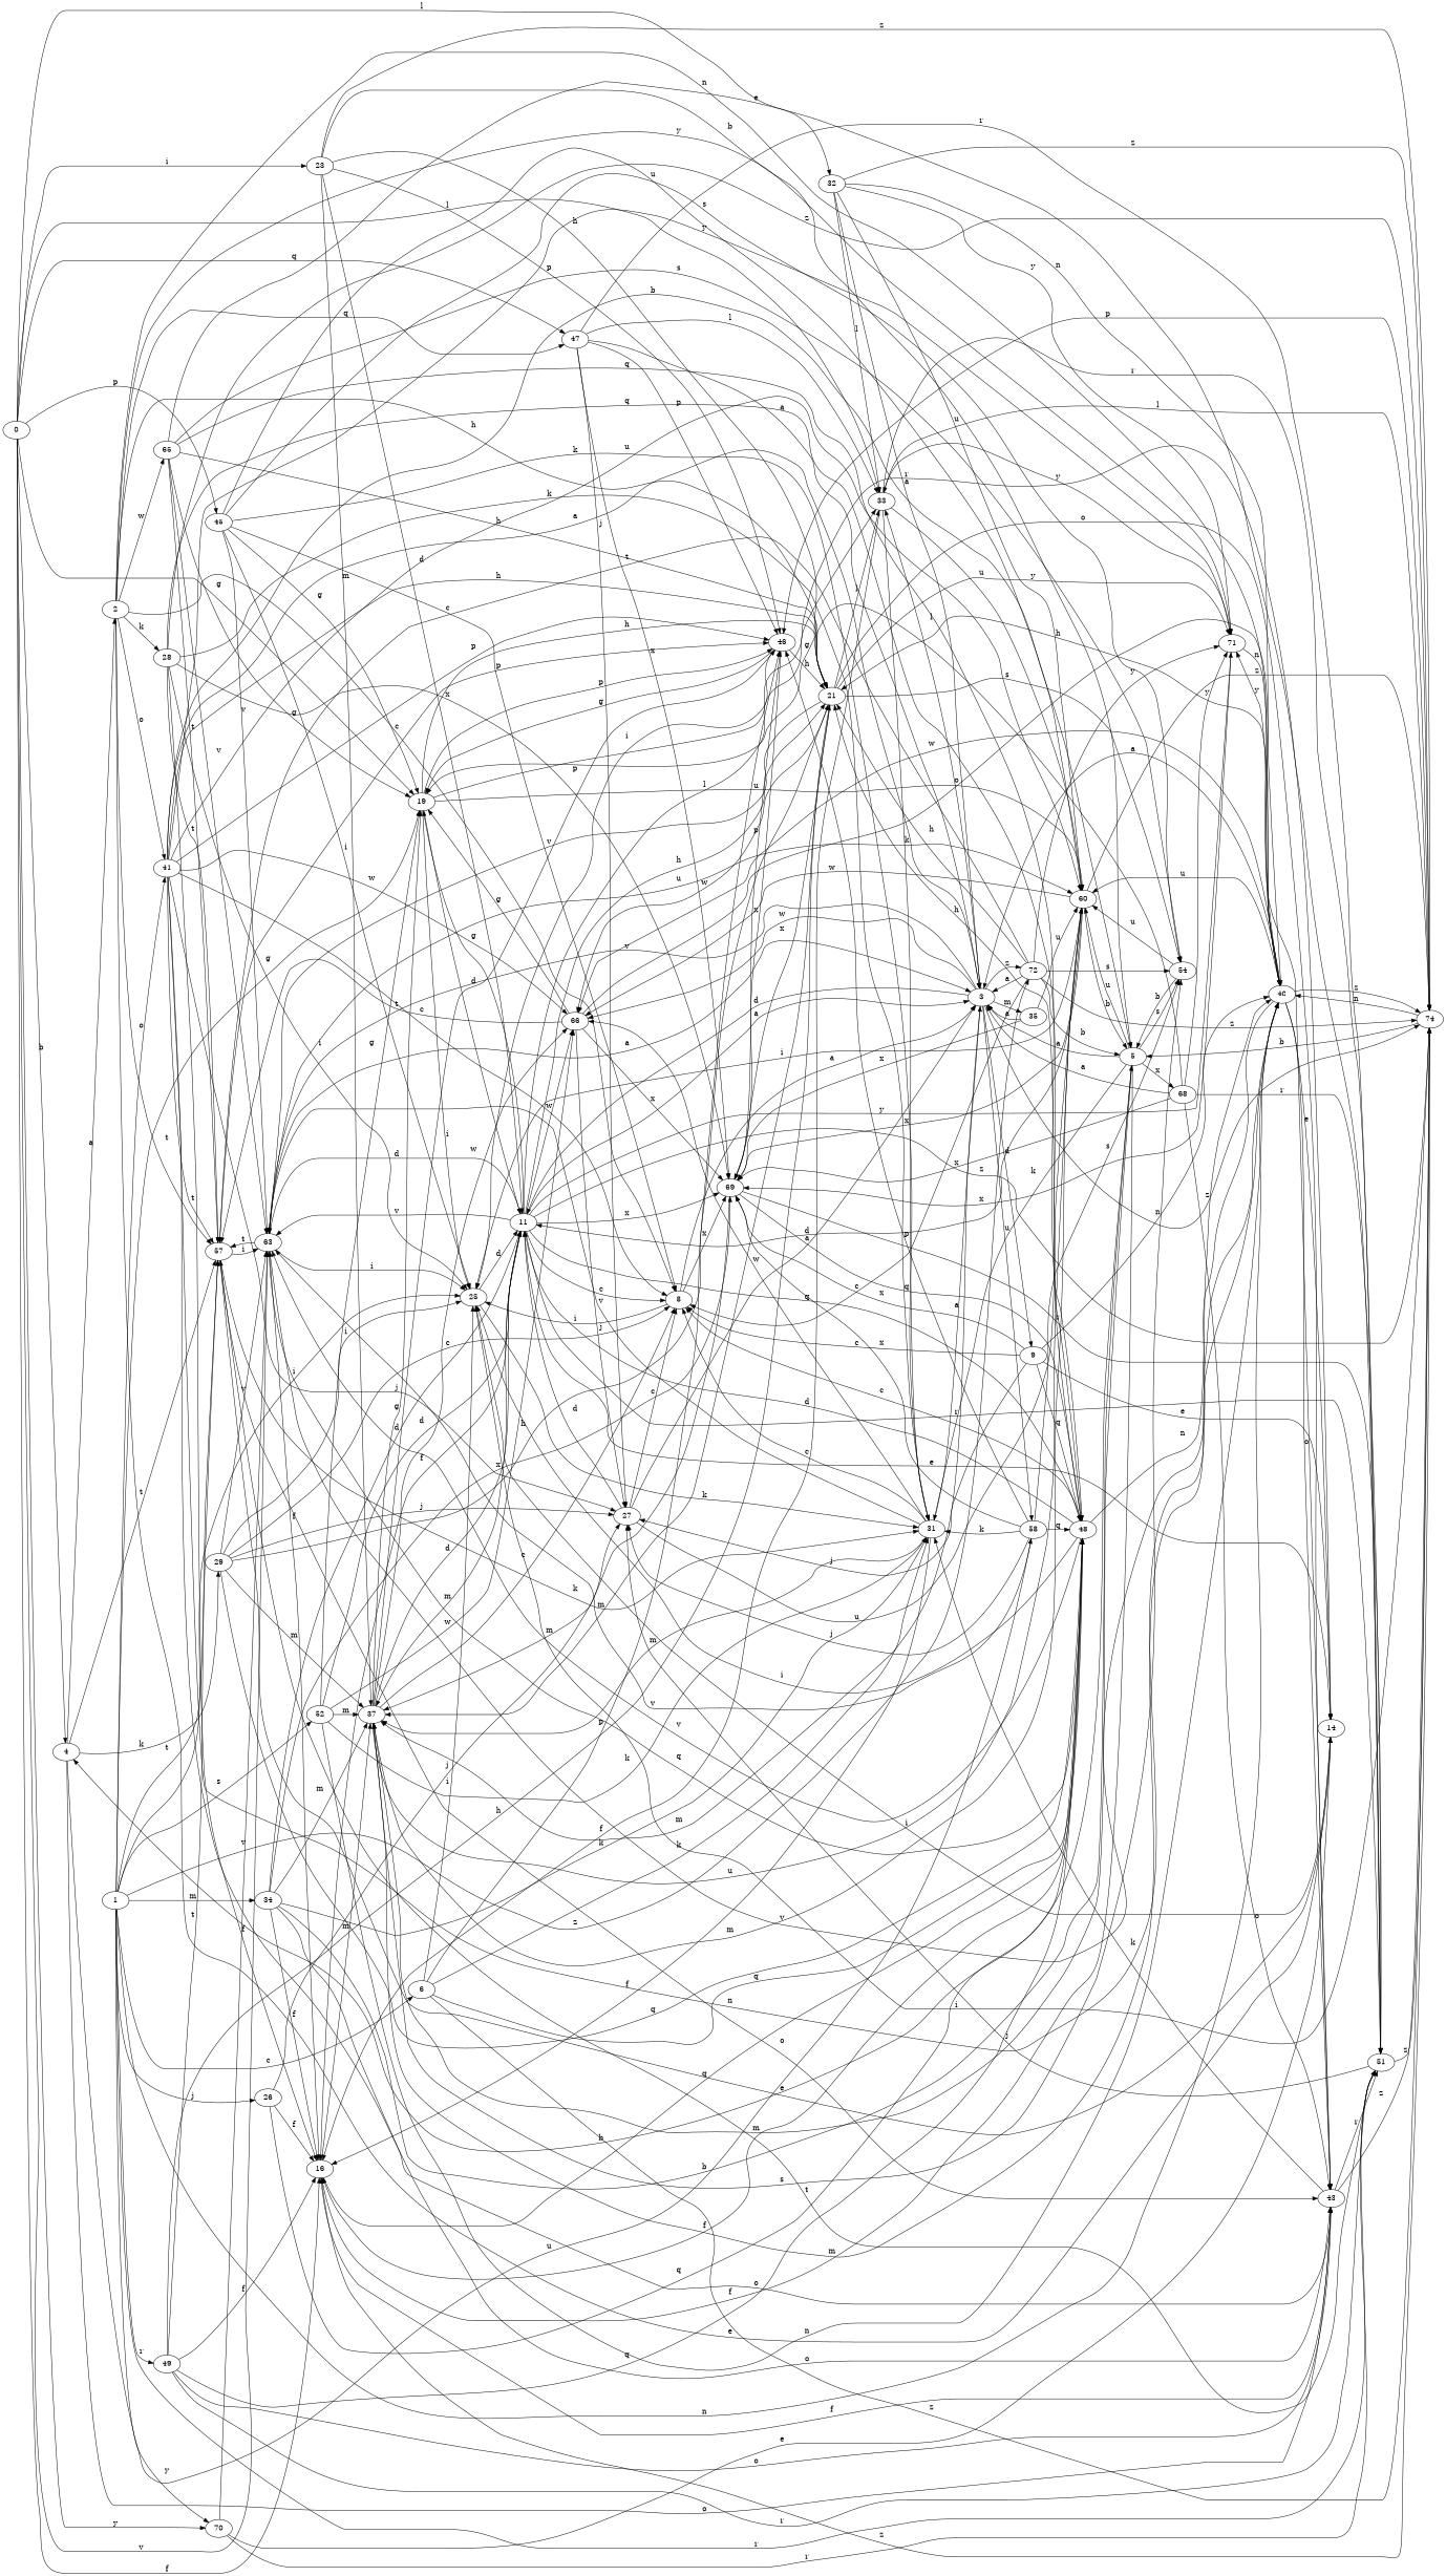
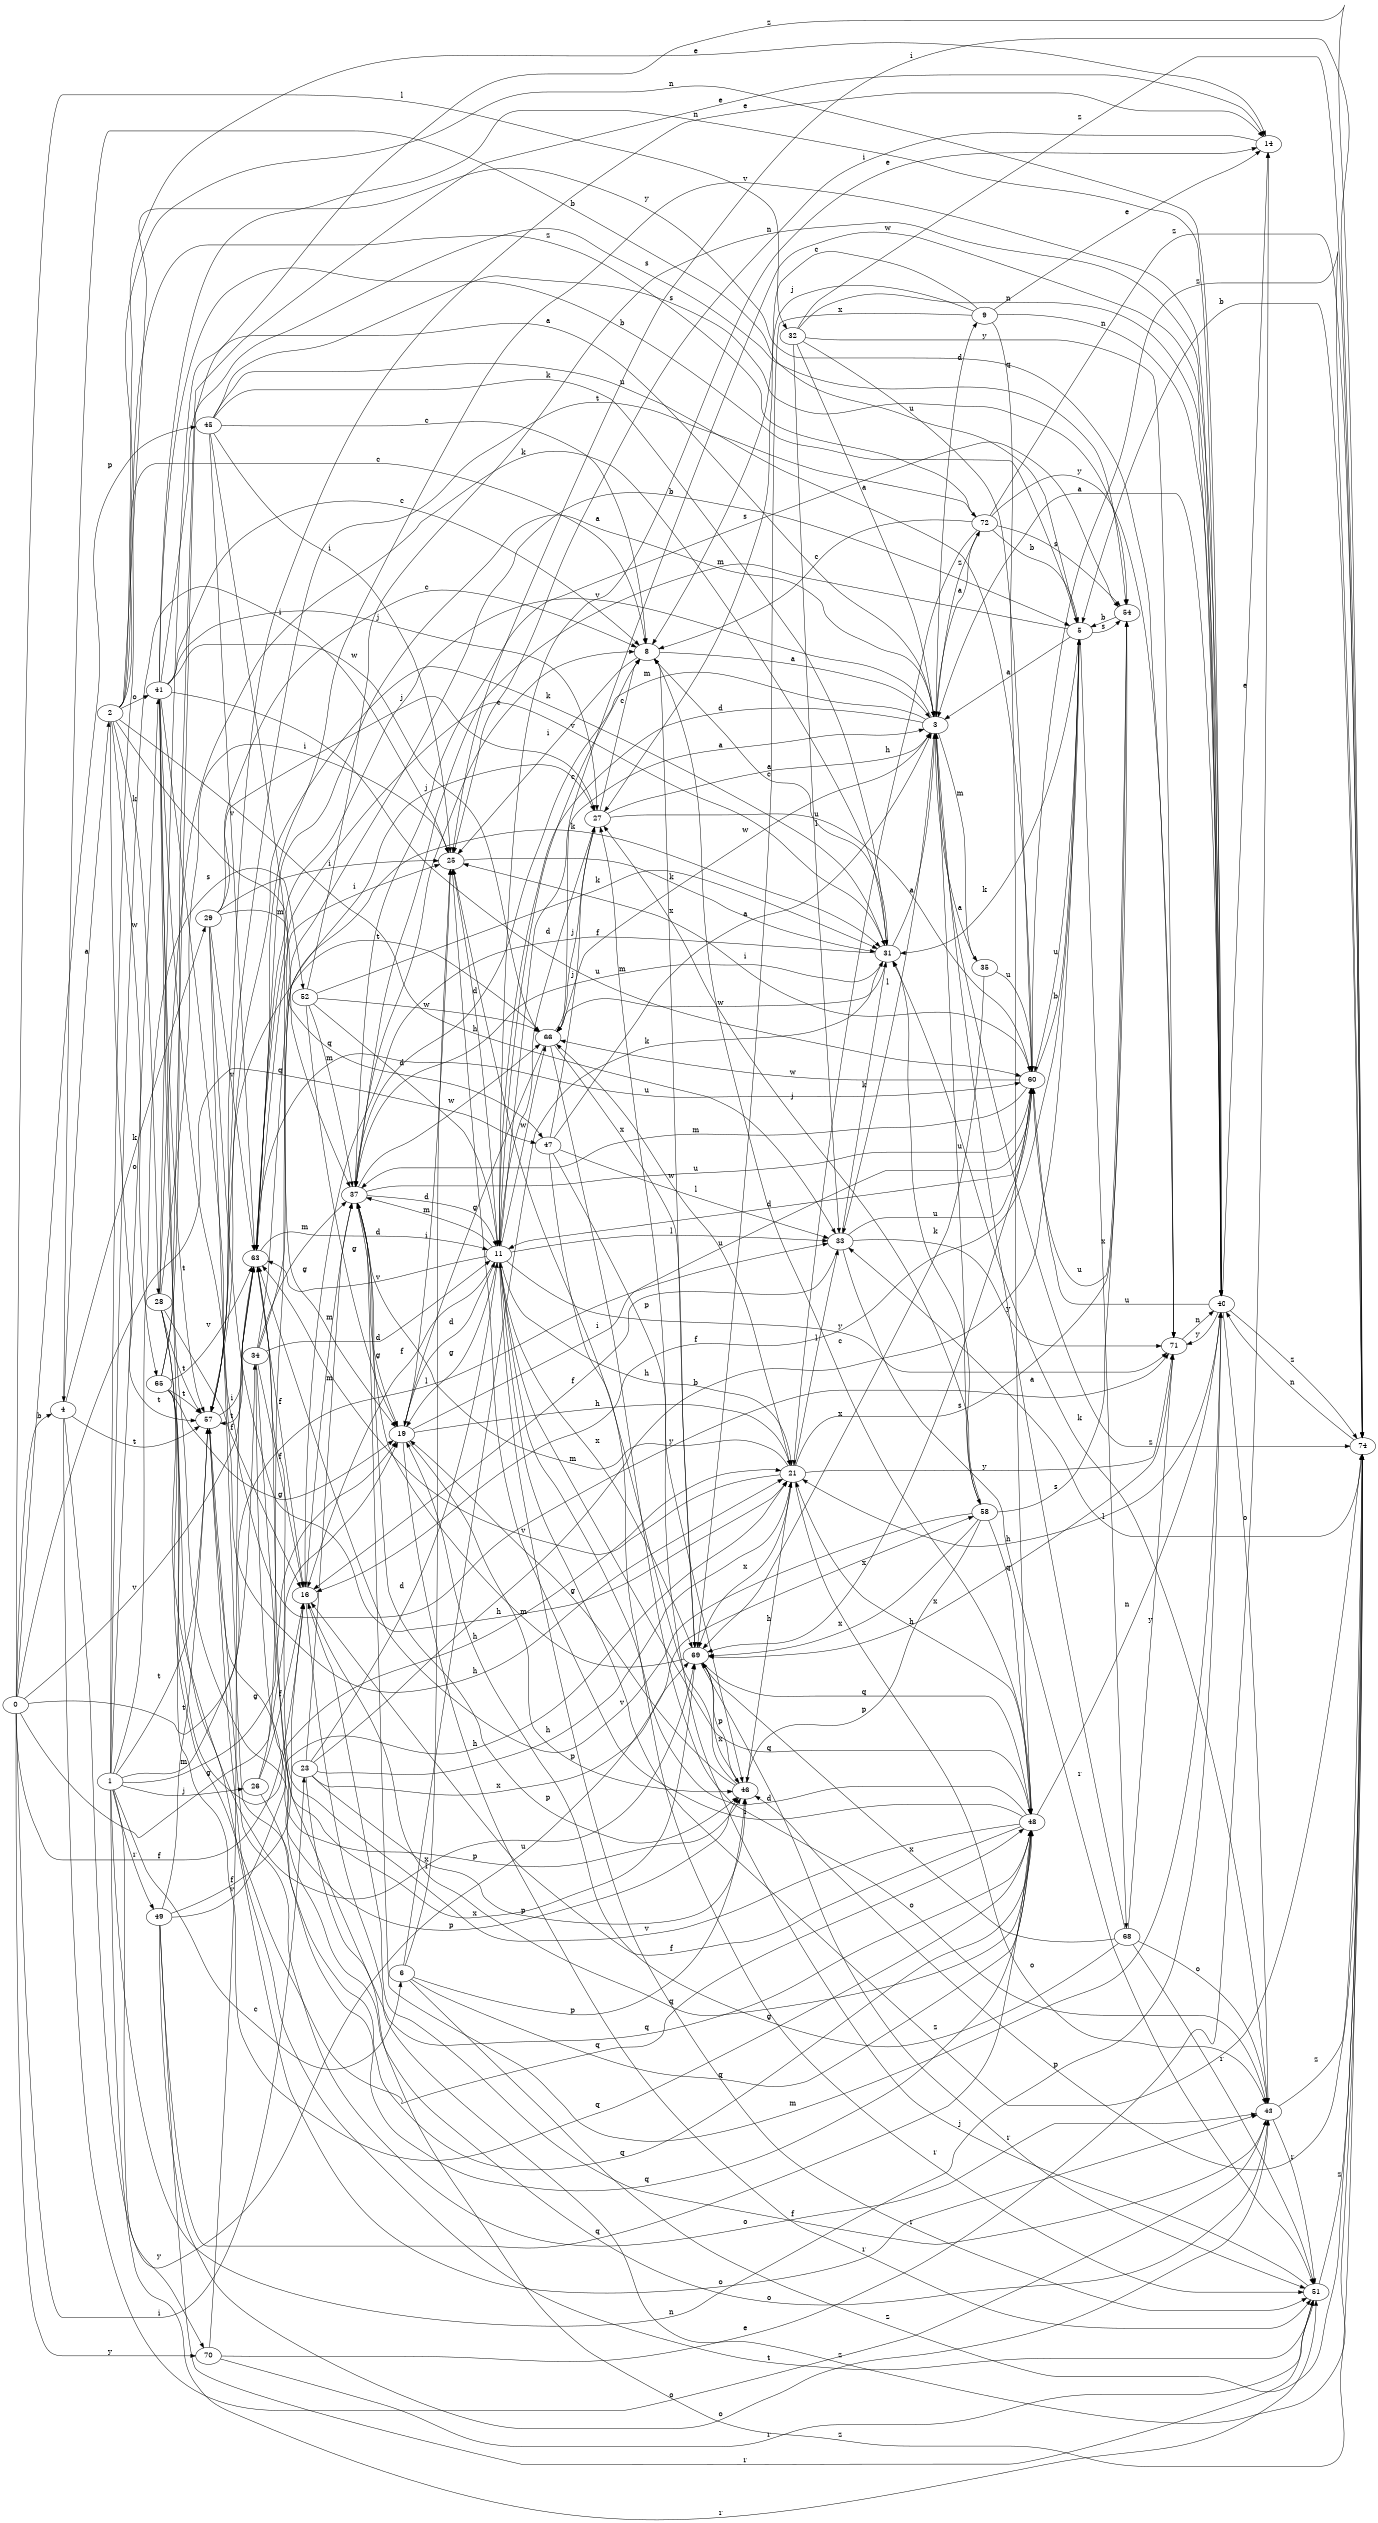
  strict digraph {
    rankdir=LR
    0
    4
    16
    19
    23
    32
    33
    45
    47
    63
    70
    57
    2
    58
    29
    43
    37
    74
    48
    25
    51
    21
    11
    60
    46
    5
    40
    71
    3
    31
    8
    54
    69
    27
    14
    1
    6
    26
    34
    41
    49
    52
    72
    66
    28
    65
    9
    35
    68
    0 -> 4 [label=b]
    0 -> 16 [label=f]
    0 -> 19 [label=g]
    0 -> 23 [label=i]
    0 -> 32 [label=l]
    0 -> 33 [label=l]
    0 -> 45 [label=p]
    0 -> 47 [label=q]
    0 -> 63 [label=v]
    0 -> 70 [label=y]
    4 -> 57 [label=t]
    4 -> 2 [label=a]
    4 -> 58 [label=u]
    4 -> 29 [label=k]
    4 -> 43 [label=o]
    16 -> 37 [label=m]
    16 -> 74 [label=z]
    16 -> 48 [label=q]
    19 -> 25 [label=i]
    19 -> 51 [label=r]
    19 -> 21 [label=h]
    19 -> 11 [label=d]
    19 -> 60 [label=u]
    19 -> 46 [label=p]
    23 -> 37 [label=m]
    23 -> 74 [label=z]
    23 -> 21 [label=h]
    23 -> 11 [label=d]
    23 -> 46 [label=p]
    23 -> 5 [label=b]
    32 -> 33 [label=l]
    32 -> 74 [label=z]
    32 -> 60 [label=u]
    32 -> 40 [label=n]
    32 -> 71 [label=y]
    32 -> 3 [label=a]
    33 -> 16 [label=f]
    33 -> 51 [label=r]
    33 -> 60 [label=u]
    33 -> 71 [label=y]
    33 -> 31 [label=k]
    45 -> 19 [label=g]
    45 -> 63 [label=v]
    45 -> 25 [label=i]
    45 -> 60 [label=u]
    45 -> 31 [label=k]
    45 -> 8 [label=c]
    45 -> 54 [label=s]
    47 -> 33 [label=l]
    47 -> 51 [label=r]
    47 -> 46 [label=p]
    47 -> 3 [label=a]
-   47 -> 69 [label=x]
+   23 -> 69 [label=x]
    47 -> 27 [label=j]
    63 -> 16 [label=f]
    63 -> 57 [label=t]
    63 -> 48 [label=q]
    63 -> 25 [label=i]
    63 -> 11 [label=d]
    63 -> 60 [label=u]
    63 -> 3 [label=a]
    70 -> 63 [label=v]
    70 -> 51 [label=r]
    70 -> 14 [label=e]
    57 -> 63 [label=i]
    57 -> 43 [label=o]
    57 -> 46 [label=p]
    57 -> 31 [label=k]
    57 -> 14 [label=e]
    2 -> 47 [label=q]
    2 -> 57 [label=t]
-   2 -> 21 [label=h]
+   2 -> 33 [label=h]
    2 -> 40 [label=n]
    2 -> 71 [label=y]
    2 -> 8 [label=c]
    2 -> 14 [label=e]
    2 -> 41 [label=o]
    2 -> 28 [label=k]
    2 -> 65 [label=w]
    58 -> 63 [label=v]
    58 -> 48 [label=q]
    58 -> 46 [label=p]
    58 -> 31 [label=k]
    58 -> 54 [label=s]
    58 -> 69 [label=x]
    58 -> 27 [label=j]
    29 -> 63 [label=v]
    29 -> 37 [label=m]
    29 -> 48 [label=q]
    29 -> 25 [label=i]
    29 -> 21 [label=h]
    29 -> 8 [label=c]
    29 -> 27 [label=j]
    43 -> 16 [label=f]
    43 -> 74 [label=z]
    43 -> 51 [label=r]
    43 -> 31 [label=k]
    37 -> 19 [label=g]
    37 -> 11 [label=d]
    37 -> 60 [label=u]
    37 -> 46 [label=p]
    37 -> 8 [label=c]
    37 -> 54 [label=s]
    37 -> 66 [label=w]
    74 -> 33 [label=l]
    74 -> 25 [label=i]
    74 -> 46 [label=p]
    74 -> 5 [label=b]
    74 -> 40 [label=n]
    48 -> 16 [label=f]
    48 -> 63 [label=v]
    48 -> 25 [label=i]
    48 -> 21 [label=h]
    48 -> 11 [label=d]
    48 -> 40 [label=n]
    48 -> 8 [label=c]
    25 -> 11 [label=d]
    25 -> 31 [label=k]
    51 -> 57 [label=t]
    51 -> 74 [label=z]
    51 -> 27 [label=j]
    21 -> 33 [label=l]
    21 -> 63 [label=v]
    21 -> 43 [label=o]
    21 -> 37 [label=m]
    21 -> 71 [label=y]
    21 -> 54 [label=s]
    21 -> 69 [label=x]
    21 -> 66 [label=w]
    11 -> 16 [label=f]
    11 -> 19 [label=g]
    11 -> 33 [label=l]
    11 -> 63 [label=v]
    11 -> 37 [label=m]
    11 -> 74 [label=z]
    11 -> 48 [label=q]
    11 -> 51 [label=r]
    11 -> 21 [label=h]
    11 -> 71 [label=y]
    11 -> 3 [label=a]
    11 -> 8 [label=c]
    11 -> 69 [label=x]
    11 -> 14 [label=e]
    11 -> 66 [label=w]
    60 -> 37 [label=m]
    60 -> 74 [label=z]
    60 -> 25 [label=i]
    60 -> 11 [label=d]
    60 -> 5 [label=b]
    60 -> 69 [label=x]
    60 -> 66 [label=w]
    46 -> 19 [label=g]
    46 -> 25 [label=i]
    46 -> 21 [label=h]
    46 -> 69 [label=x]
    5 -> 4 [label=b]
    5 -> 16 [label=f]
    5 -> 37 [label=m]
    5 -> 60 [label=u]
    5 -> 3 [label=a]
    5 -> 31 [label=k]
    5 -> 54 [label=s]
    5 -> 68 [label=x]
    40 -> 63 [label=v]
    40 -> 43 [label=o]
    40 -> 37 [label=m]
    40 -> 74 [label=z]
    40 -> 21 [label=h]
    40 -> 60 [label=u]
    40 -> 71 [label=y]
    40 -> 3 [label=a]
    40 -> 14 [label=e]
    40 -> 66 [label=w]
    71 -> 40 [label=n]
    71 -> 69 [label=x]
    3 -> 33 [label=l]
    3 -> 63 [label=v]
    3 -> 58 [label=u]
    3 -> 37 [label=m]
    3 -> 74 [label=z]
    3 -> 11 [label=d]
    3 -> 72 [label=z]
    3 -> 66 [label=w]
    3 -> 9 [label=d]
    3 -> 35 [label=m]
    31 -> 16 [label=f]
    31 -> 63 [label=v]
    31 -> 37 [label=m]
    31 -> 3 [label=a]
    31 -> 8 [label=c]
    31 -> 66 [label=w]
    8 -> 25 [label=i]
    8 -> 3 [label=a]
    8 -> 69 [label=x]
    54 -> 60 [label=u]
    54 -> 5 [label=b]
    69 -> 37 [label=m]
    69 -> 48 [label=q]
    69 -> 51 [label=r]
    69 -> 46 [label=p]
    27 -> 11 [label=d]
    27 -> 60 [label=u]
    27 -> 3 [label=a]
    27 -> 8 [label=c]
    14 -> 25 [label=i]
    1 -> 19 [label=g]
    1 -> 70 [label=y]
    1 -> 57 [label=t]
    1 -> 25 [label=i]
    1 -> 51 [label=r]
    1 -> 40 [label=n]
    1 -> 6 [label=c]
    1 -> 26 [label=j]
    1 -> 34 [label=m]
    1 -> 41 [label=o]
    1 -> 49 [label=r]
    1 -> 52 [label=s]
    1 -> 72 [label=z]
    6 -> 74 [label=z]
    6 -> 48 [label=q]
    6 -> 25 [label=i]
    6 -> 46 [label=p]
    6 -> 31 [label=k]
    26 -> 16 [label=f]
    26 -> 48 [label=q]
    26 -> 27 [label=j]
    34 -> 16 [label=f]
    34 -> 43 [label=o]
    34 -> 37 [label=m]
    34 -> 11 [label=d]
    34 -> 5 [label=b]
    34 -> 31 [label=k]
    34 -> 69 [label=x]
    41 -> 57 [label=t]
    41 -> 43 [label=o]
    41 -> 21 [label=h]
    41 -> 60 [label=u]
    41 -> 46 [label=p]
    41 -> 5 [label=b]
    41 -> 40 [label=n]
    41 -> 71 [label=y]
    41 -> 3 [label=a]
    41 -> 8 [label=c]
    41 -> 27 [label=j]
    41 -> 66 [label=w]
    49 -> 16 [label=f]
    49 -> 57 [label=t]
    49 -> 43 [label=o]
    49 -> 48 [label=q]
    49 -> 51 [label=r]
    49 -> 21 [label=h]
    52 -> 19 [label=g]
    52 -> 37 [label=m]
    52 -> 11 [label=d]
    52 -> 40 [label=n]
    52 -> 31 [label=k]
    52 -> 66 [label=w]
    72 -> 57 [label=t]
    72 -> 74 [label=z]
    72 -> 21 [label=h]
    72 -> 5 [label=b]
    72 -> 71 [label=y]
    72 -> 3 [label=a]
    72 -> 8 [label=c]
    72 -> 54 [label=s]
    66 -> 19 [label=g]
    66 -> 57 [label=t]
    66 -> 43 [label=o]
    66 -> 69 [label=x]
    66 -> 27 [label=j]
    28 -> 16 [label=f]
    28 -> 57 [label=t]
    28 -> 74 [label=z]
    28 -> 48 [label=q]
    28 -> 25 [label=i]
    28 -> 31 [label=k]
    28 -> 69 [label=x]
    65 -> 19 [label=g]
    65 -> 63 [label=v]
    65 -> 57 [label=t]
    65 -> 48 [label=q]
    65 -> 21 [label=h]
    65 -> 54 [label=s]
    65 -> 14 [label=e]
    9 -> 48 [label=q]
    9 -> 40 [label=n]
    9 -> 8 [label=c]
    9 -> 69 [label=x]
    9 -> 27 [label=j]
    9 -> 14 [label=e]
    35 -> 60 [label=u]
    35 -> 3 [label=a]
    35 -> 69 [label=x]
    68 -> 19 [label=g]
    68 -> 43 [label=o]
    68 -> 51 [label=r]
    68 -> 71 [label=y]
    68 -> 3 [label=a]
    68 -> 69 [label=x]
  }
